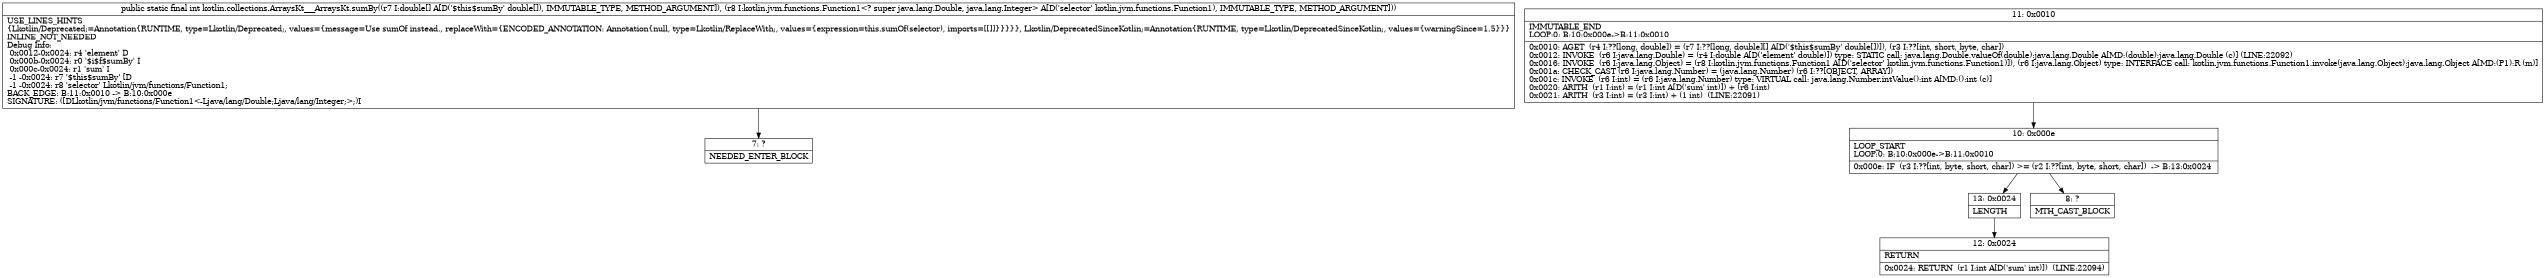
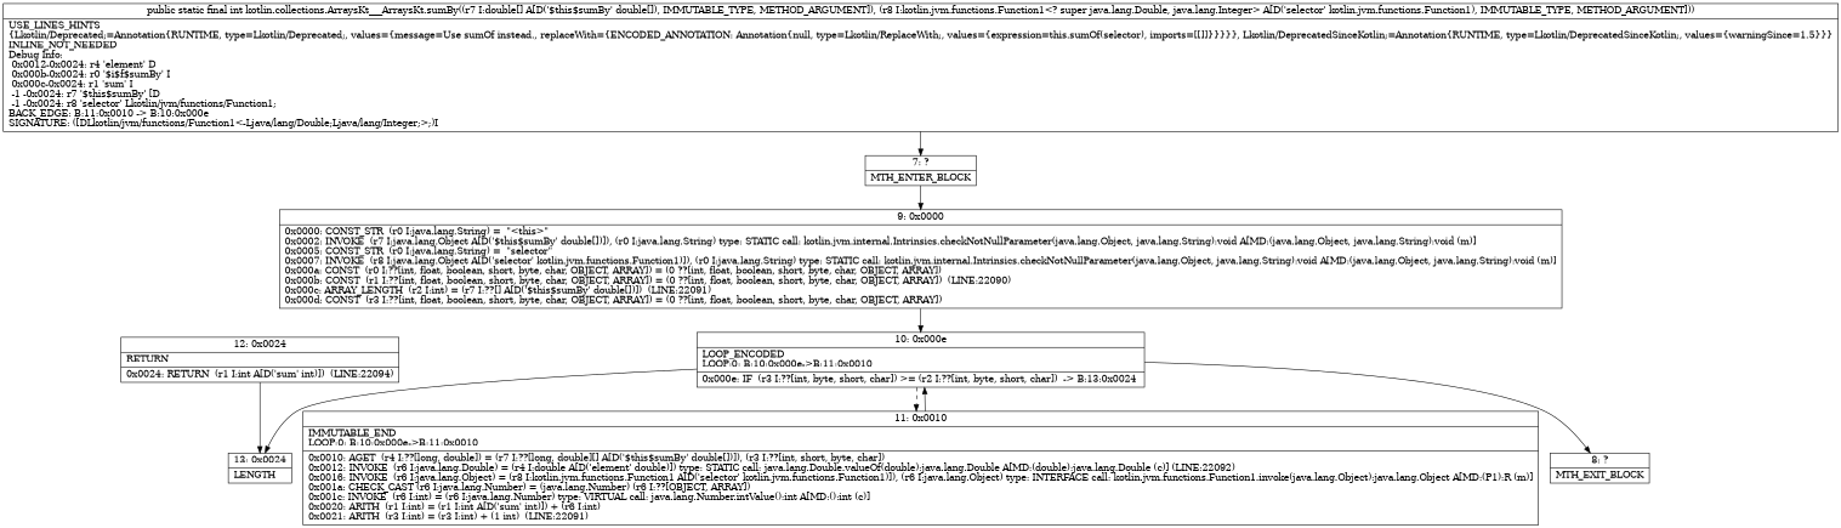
  digraph {
    node [shape=record]
-   n1 [label="{7\:\ ?|NEEDED_ENTER_BLOCK\l}"]
-   n3 [label="{10\:\ 0x000e|LOOP_START\lLOOP:0: B:10:0x000e\-\>B:11:0x0010\l|0x000e: IF  (r3 I:??[int, byte, short, char]) \>= (r2 I:??[int, byte, short, char])  \-\> B:13:0x0024 \l}"]
+   n1 [label="{7\:\ ?|MTH_ENTER_BLOCK\l}"]
+   n2 [label="{9\:\ 0x0000|0x0000: CONST_STR  (r0 I:java.lang.String) =  \"\<this\>\" \l0x0002: INVOKE  (r7 I:java.lang.Object A[D('$this$sumBy' double[])]), (r0 I:java.lang.String) type: STATIC call: kotlin.jvm.internal.Intrinsics.checkNotNullParameter(java.lang.Object, java.lang.String):void A[MD:(java.lang.Object, java.lang.String):void (m)]\l0x0005: CONST_STR  (r0 I:java.lang.String) =  \"selector\" \l0x0007: INVOKE  (r8 I:java.lang.Object A[D('selector' kotlin.jvm.functions.Function1)]), (r0 I:java.lang.String) type: STATIC call: kotlin.jvm.internal.Intrinsics.checkNotNullParameter(java.lang.Object, java.lang.String):void A[MD:(java.lang.Object, java.lang.String):void (m)]\l0x000a: CONST  (r0 I:??[int, float, boolean, short, byte, char, OBJECT, ARRAY]) = (0 ??[int, float, boolean, short, byte, char, OBJECT, ARRAY]) \l0x000b: CONST  (r1 I:??[int, float, boolean, short, byte, char, OBJECT, ARRAY]) = (0 ??[int, float, boolean, short, byte, char, OBJECT, ARRAY])  (LINE:22090)\l0x000c: ARRAY_LENGTH  (r2 I:int) = (r7 I:??[] A[D('$this$sumBy' double[])])  (LINE:22091)\l0x000d: CONST  (r3 I:??[int, float, boolean, short, byte, char, OBJECT, ARRAY]) = (0 ??[int, float, boolean, short, byte, char, OBJECT, ARRAY]) \l}"]
+   n3 [label="{10\:\ 0x000e|LOOP_ENCODED\lLOOP:0: B:10:0x000e\-\>B:11:0x0010\l|0x000e: IF  (r3 I:??[int, byte, short, char]) \>= (r2 I:??[int, byte, short, char])  \-\> B:13:0x0024 \l}"]
    n4 [label="{11\:\ 0x0010|IMMUTABLE_END\lLOOP:0: B:10:0x000e\-\>B:11:0x0010\l|0x0010: AGET  (r4 I:??[long, double]) = (r7 I:??[long, double][] A[D('$this$sumBy' double[])]), (r3 I:??[int, short, byte, char]) \l0x0012: INVOKE  (r6 I:java.lang.Double) = (r4 I:double A[D('element' double)]) type: STATIC call: java.lang.Double.valueOf(double):java.lang.Double A[MD:(double):java.lang.Double (c)] (LINE:22092)\l0x0016: INVOKE  (r6 I:java.lang.Object) = (r8 I:kotlin.jvm.functions.Function1 A[D('selector' kotlin.jvm.functions.Function1)]), (r6 I:java.lang.Object) type: INTERFACE call: kotlin.jvm.functions.Function1.invoke(java.lang.Object):java.lang.Object A[MD:(P1):R (m)]\l0x001a: CHECK_CAST (r6 I:java.lang.Number) = (java.lang.Number) (r6 I:??[OBJECT, ARRAY]) \l0x001c: INVOKE  (r6 I:int) = (r6 I:java.lang.Number) type: VIRTUAL call: java.lang.Number.intValue():int A[MD:():int (c)]\l0x0020: ARITH  (r1 I:int) = (r1 I:int A[D('sum' int)]) + (r6 I:int) \l0x0021: ARITH  (r3 I:int) = (r3 I:int) + (1 int)  (LINE:22091)\l}"]
    n5 [label="{13\:\ 0x0024|LENGTH\l}"]
-   n6 [label="{8\:\ ?|MTH_CAST_BLOCK\l}"]
+   n6 [label="{8\:\ ?|MTH_EXIT_BLOCK\l}"]
    n7 [label="{12\:\ 0x0024|RETURN\l|0x0024: RETURN  (r1 I:int A[D('sum' int)])  (LINE:22094)\l}"]
    n8 [label="{public static final int kotlin.collections.ArraysKt___ArraysKt.sumBy((r7 I:double[] A[D('$this$sumBy' double[]), IMMUTABLE_TYPE, METHOD_ARGUMENT]), (r8 I:kotlin.jvm.functions.Function1\<? super java.lang.Double, java.lang.Integer\> A[D('selector' kotlin.jvm.functions.Function1), IMMUTABLE_TYPE, METHOD_ARGUMENT]))  | USE_LINES_HINTS\l\{Lkotlin\/Deprecated;=Annotation\{RUNTIME, type=Lkotlin\/Deprecated;, values=\{message=Use sumOf instead., replaceWith=\{ENCODED_ANNOTATION: Annotation\{null, type=Lkotlin\/ReplaceWith;, values=\{expression=this.sumOf(selector), imports=[[]]\}\}\}\}\}, Lkotlin\/DeprecatedSinceKotlin;=Annotation\{RUNTIME, type=Lkotlin\/DeprecatedSinceKotlin;, values=\{warningSince=1.5\}\}\}\lINLINE_NOT_NEEDED\lDebug Info:\l  0x0012\-0x0024: r4 'element' D\l  0x000b\-0x0024: r0 '$i$f$sumBy' I\l  0x000c\-0x0024: r1 'sum' I\l  \-1 \-0x0024: r7 '$this$sumBy' [D\l  \-1 \-0x0024: r8 'selector' Lkotlin\/jvm\/functions\/Function1;\lBACK_EDGE: B:11:0x0010 \-\> B:10:0x000e\lSIGNATURE: ([DLkotlin\/jvm\/functions\/Function1\<\-Ljava\/lang\/Double;Ljava\/lang\/Integer;\>;)I\l}"]
+   n1 -> n2
+   n2 -> n3
+   n3 -> n4 [style=dashed]
    n3 -> n5
    n3 -> n6
    n4 -> n3
-   n5 -> n7
+   n7 -> n5
    n8 -> n1
  }
